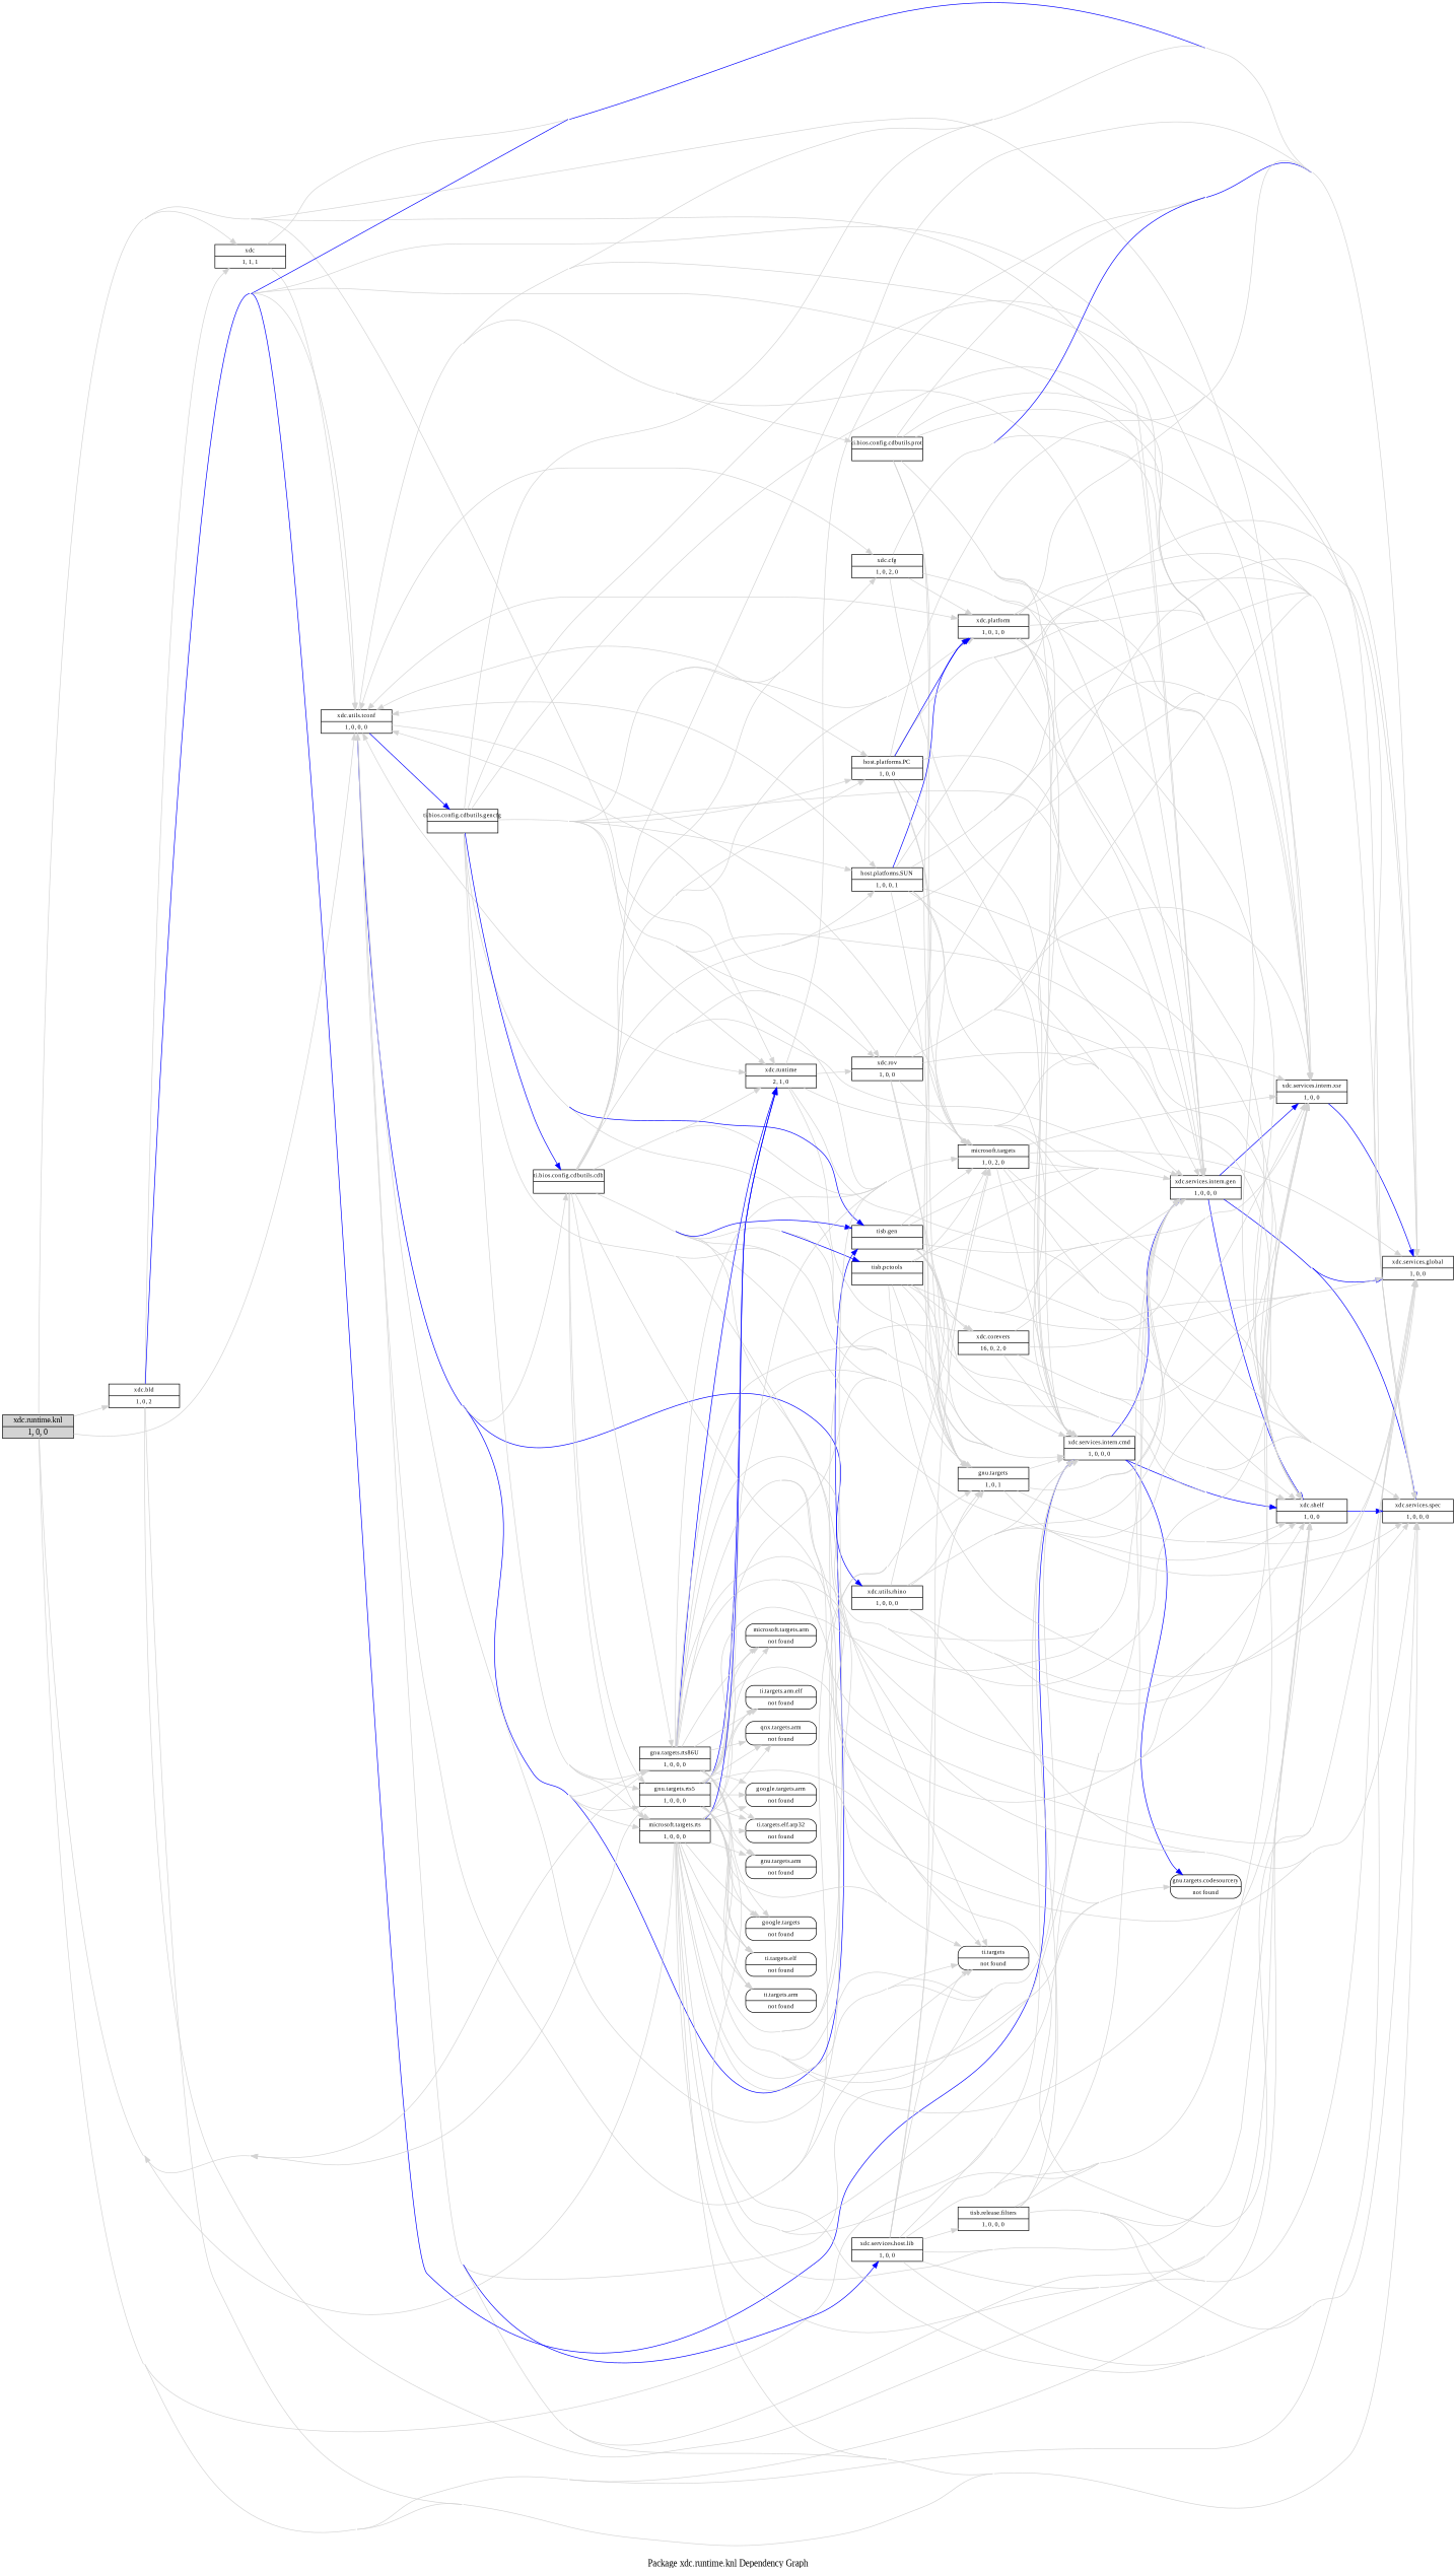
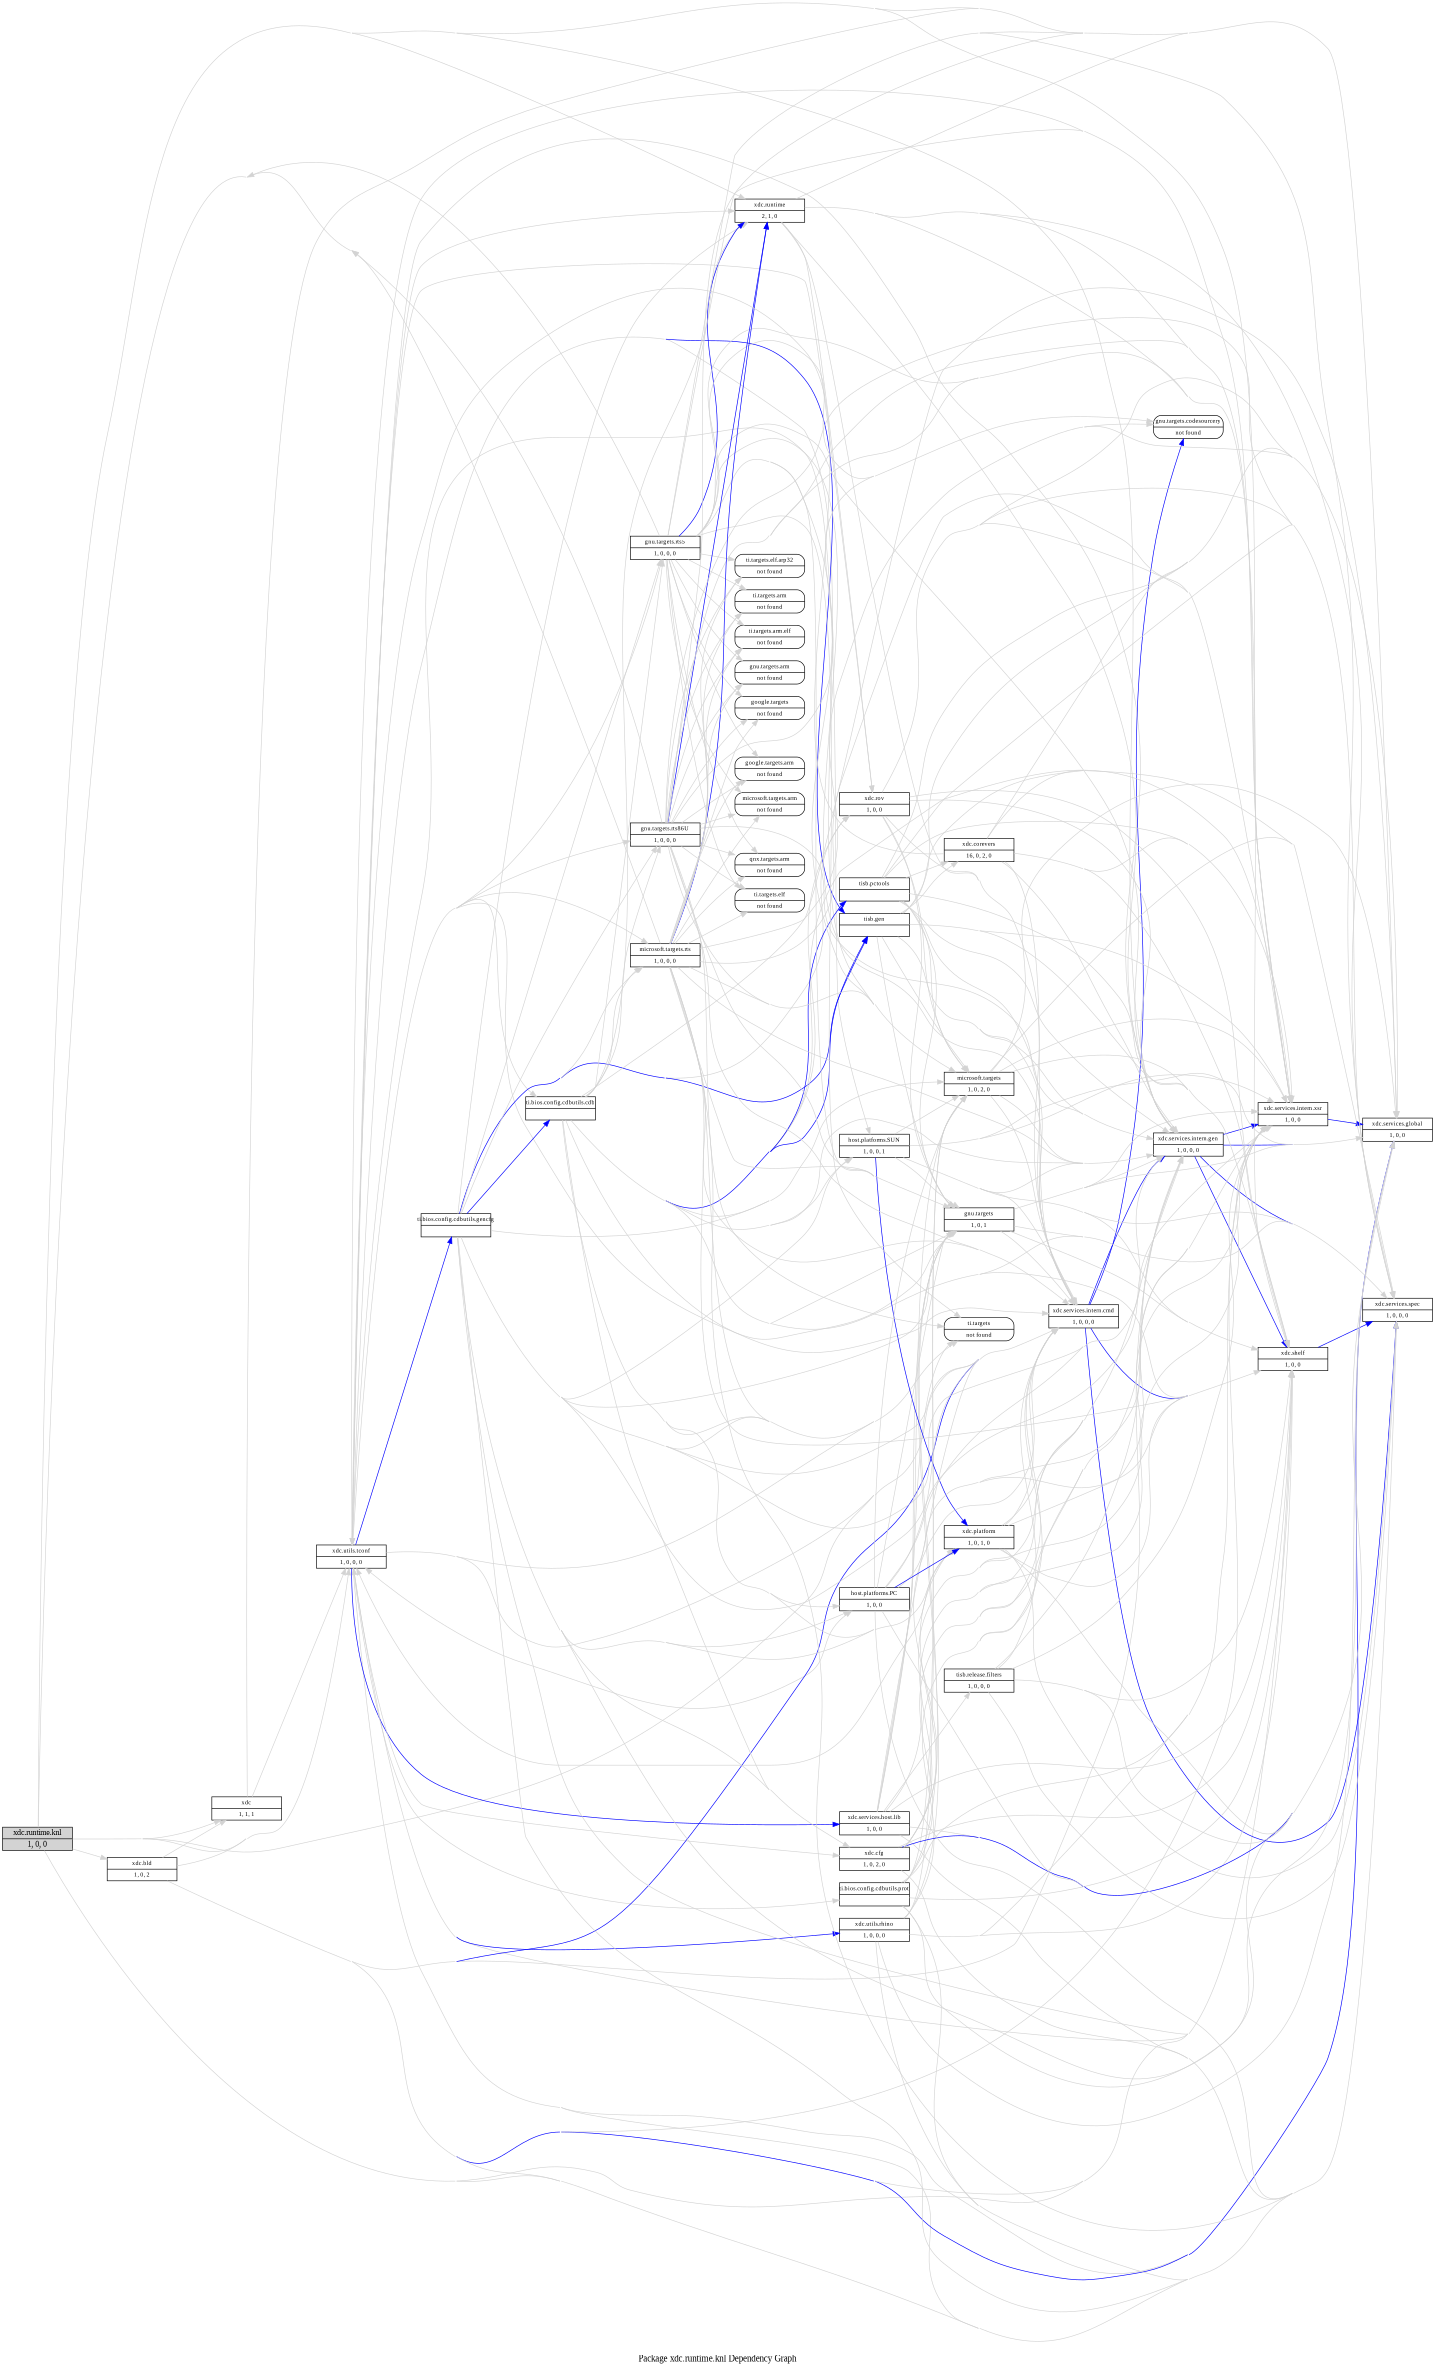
  digraph {
    concentrate=true
    fontname="Liberation Serif"
    label="\nPackage xdc.runtime.knl Dependency Graph"
    rankdir=LR
    ranksep=.75
    node [color=black fillcolor=white fixedsize=true font=Helvetica fontname="Liberation Serif" fontsize=10 shape=record style=filled]
    edge [color=lightgrey fontname="Liberation Serif" style=solid]
    n1 [fillcolor=lightgrey fontsize=12 label="xdc.runtime.knl|1, 0, 0" width=1.5]
    n2 [label="xdc.utils.tconf|1, 0, 0, 0" width=1.5]
    n3 [label="xdc|1, 1, 1" width=1.5]
    n4 [label="xdc.services.global|1, 0, 0" width=1.5]
    n5 [label="xdc.bld|1, 0, 2" width=1.5]
    n6 [label="xdc.runtime|2, 1, 0" width=1.5]
    n7 [label="xdc.services.intern.gen|1, 0, 0, 0" width=1.5]
    n8 [label="xdc.services.spec|1, 0, 0, 0" width=1.5]
    n9 [label="xdc.services.intern.xsr|1, 0, 0" width=1.5]
    n10 [label="xdc.shelf|1, 0, 0" width=1.5]
    n11 [label="xdc.services.intern.cmd|1, 0, 0, 0" width=1.5]
    n12 [label="xdc.rov|1, 0, 0" width=1.5]
    n13 [label="gnu.targets|1, 0, 1" width=1.5]
    n14 [label="microsoft.targets|1, 0, 2, 0" width=1.5]
    n15 [label="xdc.utils.rhino|1, 0, 0, 0" width=1.5]
    n16 [label="xdc.services.host.lib|1, 0, 0" width=1.5]
    n17 [label="ti.bios.config.cdbutils.gencfg|" width=1.5]
    n18 [label="tisb.gen|" width=1.5]
    n19 [label="ti.targets|not found" style=rounded width=1.5]
    n20 [label="ti.bios.config.cdbutils.prot|" width=1.5]
    n21 [label="ti.bios.config.cdbutils.cdb|" width=1.5]
    n22 [label="host.platforms.SUN|1, 0, 0, 1" width=1.5]
    n23 [label="xdc.cfg|1, 0, 2, 0" width=1.5]
    n24 [label="xdc.platform|1, 0, 1, 0" width=1.5]
    n25 [label="gnu.targets.rts5|1, 0, 0, 0" width=1.5]
    n26 [label="host.platforms.PC|1, 0, 0" width=1.5]
    n27 [label="gnu.targets.rts86U|1, 0, 0, 0" width=1.5]
    n28 [label="microsoft.targets.rts|1, 0, 0, 0" width=1.5]
    n29 [label="gnu.targets.codesourcery|not found" style=rounded width=1.5]
    n30 [label="tisb.release.filters|1, 0, 0, 0" width=1.5]
    n31 [label="xdc.corevers|16, 0, 2, 0" width=1.5]
    n32 [label="tisb.pctools|" width=1.5]
    n33 [label="ti.targets.elf|not found" style=rounded width=1.5]
    n34 [label="ti.targets.elf.arp32|not found" style=rounded width=1.5]
    n35 [label="ti.targets.arm|not found" style=rounded width=1.5]
    n36 [label="ti.targets.arm.elf|not found" style=rounded width=1.5]
    n37 [label="gnu.targets.arm|not found" style=rounded width=1.5]
    n38 [label="google.targets|not found" style=rounded width=1.5]
    n39 [label="google.targets.arm|not found" style=rounded width=1.5]
    n40 [label="microsoft.targets.arm|not found" style=rounded width=1.5]
    n41 [label="qnx.targets.arm|not found" style=rounded width=1.5]
    n1 -> n2
    n1 -> n3
    n1 -> n4
    n1 -> n5
    n1 -> n6
    n1 -> n7
    n1 -> n8
    n1 -> n9
    n1 -> n10
    n1 -> n11
    n2 -> n4
    n2 -> n6
    n2 -> n7
    n2 -> n8
    n2 -> n9
    n2 -> n10
    n2 -> n11
    n2 -> n12
    n2 -> n13
    n2 -> n14
    n2 -> n15 [color=blue]
    n2 -> n15
    n2 -> n16 [color=blue]
    n2 -> n16
    n2 -> n17 [color=blue]
    n2 -> n17
    n2 -> n18 [color=blue]
    n2 -> n18
    n2 -> n19
    n2 -> n20
    n2 -> n21
    n2 -> n22
    n2 -> n23
    n2 -> n24
    n2 -> n25
    n2 -> n26
    n2 -> n27
    n2 -> n28
    n3 -> n2
    n3 -> n4
    n5 -> n2
    n5 -> n3
    n5 -> n4 [color=blue]
    n5 -> n4
    n5 -> n7
    n5 -> n8
    n5 -> n9
    n5 -> n10
    n5 -> n11 [color=blue]
    n5 -> n11
    n6 -> n2
    n6 -> n4
    n6 -> n7
    n6 -> n8
    n6 -> n9
    n6 -> n10
    n6 -> n11
    n6 -> n12
    n7 -> n4 [color=blue]
    n7 -> n8 [color=blue]
    n7 -> n9 [color=blue]
    n7 -> n10 [color=blue]
    n9 -> n4 [color=blue]
    n10 -> n8 [color=blue]
    n11 -> n7 [color=blue]
+   n11 -> n8 [color=blue]
    n11 -> n10 [color=blue]
    n11 -> n29 [color=blue]
    n12 -> n2
    n12 -> n4
    n12 -> n7
    n12 -> n8
    n12 -> n9
    n12 -> n10
    n12 -> n11
    n12 -> n13
    n12 -> n14
    n13 -> n4
    n13 -> n7
    n13 -> n8
    n13 -> n9
    n13 -> n10
    n13 -> n11
    n14 -> n4
    n14 -> n7
    n14 -> n8
    n14 -> n9
    n14 -> n10
    n14 -> n11
    n15 -> n4
    n15 -> n7
    n15 -> n8
    n15 -> n9
    n15 -> n10
    n15 -> n11
    n15 -> n13
    n15 -> n14
    n16 -> n4
    n16 -> n7
    n16 -> n8
    n16 -> n9
    n16 -> n10
    n16 -> n11
    n16 -> n13
    n16 -> n14
    n16 -> n19
    n16 -> n30
    n17 -> n4
    n17 -> n6
    n17 -> n7
    n17 -> n8
    n17 -> n9
    n17 -> n10
    n17 -> n11
    n17 -> n12
    n17 -> n13
    n17 -> n14
    n17 -> n18 [color=blue]
    n17 -> n18
    n17 -> n19
    n17 -> n21 [color=blue]
    n17 -> n21
    n17 -> n22
    n17 -> n23
    n17 -> n24
    n17 -> n25
    n17 -> n26
    n17 -> n27
    n17 -> n28
    n18 -> n4
    n18 -> n7
    n18 -> n8
    n18 -> n9
    n18 -> n10
    n18 -> n11
    n18 -> n13
    n18 -> n14
    n18 -> n31
    n20 -> n4
    n20 -> n7
    n20 -> n8
    n20 -> n9
    n20 -> n10
    n20 -> n11
    n20 -> n13
    n20 -> n14
    n21 -> n4
    n21 -> n6
    n21 -> n7
    n21 -> n8
    n21 -> n9
    n21 -> n10
    n21 -> n11
    n21 -> n12
    n21 -> n13
    n21 -> n14
    n21 -> n18 [color=blue]
    n21 -> n18
    n21 -> n19
    n21 -> n22
    n21 -> n23
    n21 -> n24
    n21 -> n25
    n21 -> n26
    n21 -> n27
    n21 -> n28
    n21 -> n32 [color=blue]
    n22 -> n2
    n22 -> n4
    n22 -> n7
    n22 -> n8
    n22 -> n9
    n22 -> n10
    n22 -> n11
    n22 -> n13
    n22 -> n14
    n22 -> n24 [color=blue]
    n22 -> n24
    n23 -> n2
    n23 -> n4 [color=blue]
    n23 -> n4
    n23 -> n7
    n23 -> n8
    n23 -> n9
    n23 -> n10
    n23 -> n11
    n23 -> n24
    n24 -> n2
    n24 -> n4
    n24 -> n7
    n24 -> n8
    n24 -> n9
    n24 -> n10
    n24 -> n11
    n25 -> n1
    n25 -> n4
    n25 -> n6 [color=blue]
    n25 -> n6
    n25 -> n7
    n25 -> n8
    n25 -> n9
    n25 -> n10
    n25 -> n11
    n25 -> n13
    n25 -> n14
    n25 -> n19
    n25 -> n29
    n25 -> n33
    n25 -> n34
    n25 -> n35
    n25 -> n36
    n25 -> n37
    n25 -> n38
    n25 -> n39
    n25 -> n40
    n25 -> n41
    n26 -> n2
    n26 -> n4
    n26 -> n7
    n26 -> n8
    n26 -> n9
    n26 -> n10
    n26 -> n11
    n26 -> n13
    n26 -> n14
    n26 -> n24 [color=blue]
    n26 -> n24
    n27 -> n1
    n27 -> n4
    n27 -> n6 [color=blue]
    n27 -> n6
    n27 -> n7
    n27 -> n8
    n27 -> n9
    n27 -> n10
    n27 -> n11
    n27 -> n13
    n27 -> n14
    n27 -> n19
    n27 -> n29
    n27 -> n33
    n27 -> n34
    n27 -> n35
    n27 -> n36
    n27 -> n37
    n27 -> n38
    n27 -> n39
    n27 -> n40
    n27 -> n41
    n28 -> n1
    n28 -> n4
    n28 -> n6 [color=blue]
    n28 -> n6
    n28 -> n7
    n28 -> n8
    n28 -> n9
    n28 -> n10
    n28 -> n11
    n28 -> n13
    n28 -> n14
    n28 -> n19
    n28 -> n29
    n28 -> n33
    n28 -> n34
    n28 -> n35
    n28 -> n36
    n28 -> n37
    n28 -> n38
    n28 -> n39
    n28 -> n40
    n28 -> n41
    n30 -> n4
    n30 -> n7
    n30 -> n8
    n30 -> n9
    n30 -> n10
    n30 -> n11
    n31 -> n2
    n31 -> n4
    n31 -> n7
    n31 -> n8
    n31 -> n9
    n31 -> n10
    n31 -> n11
    n32 -> n4
    n32 -> n7
    n32 -> n8
    n32 -> n9
    n32 -> n10
    n32 -> n11
    n32 -> n13
    n32 -> n14
    n32 -> n31
  }
